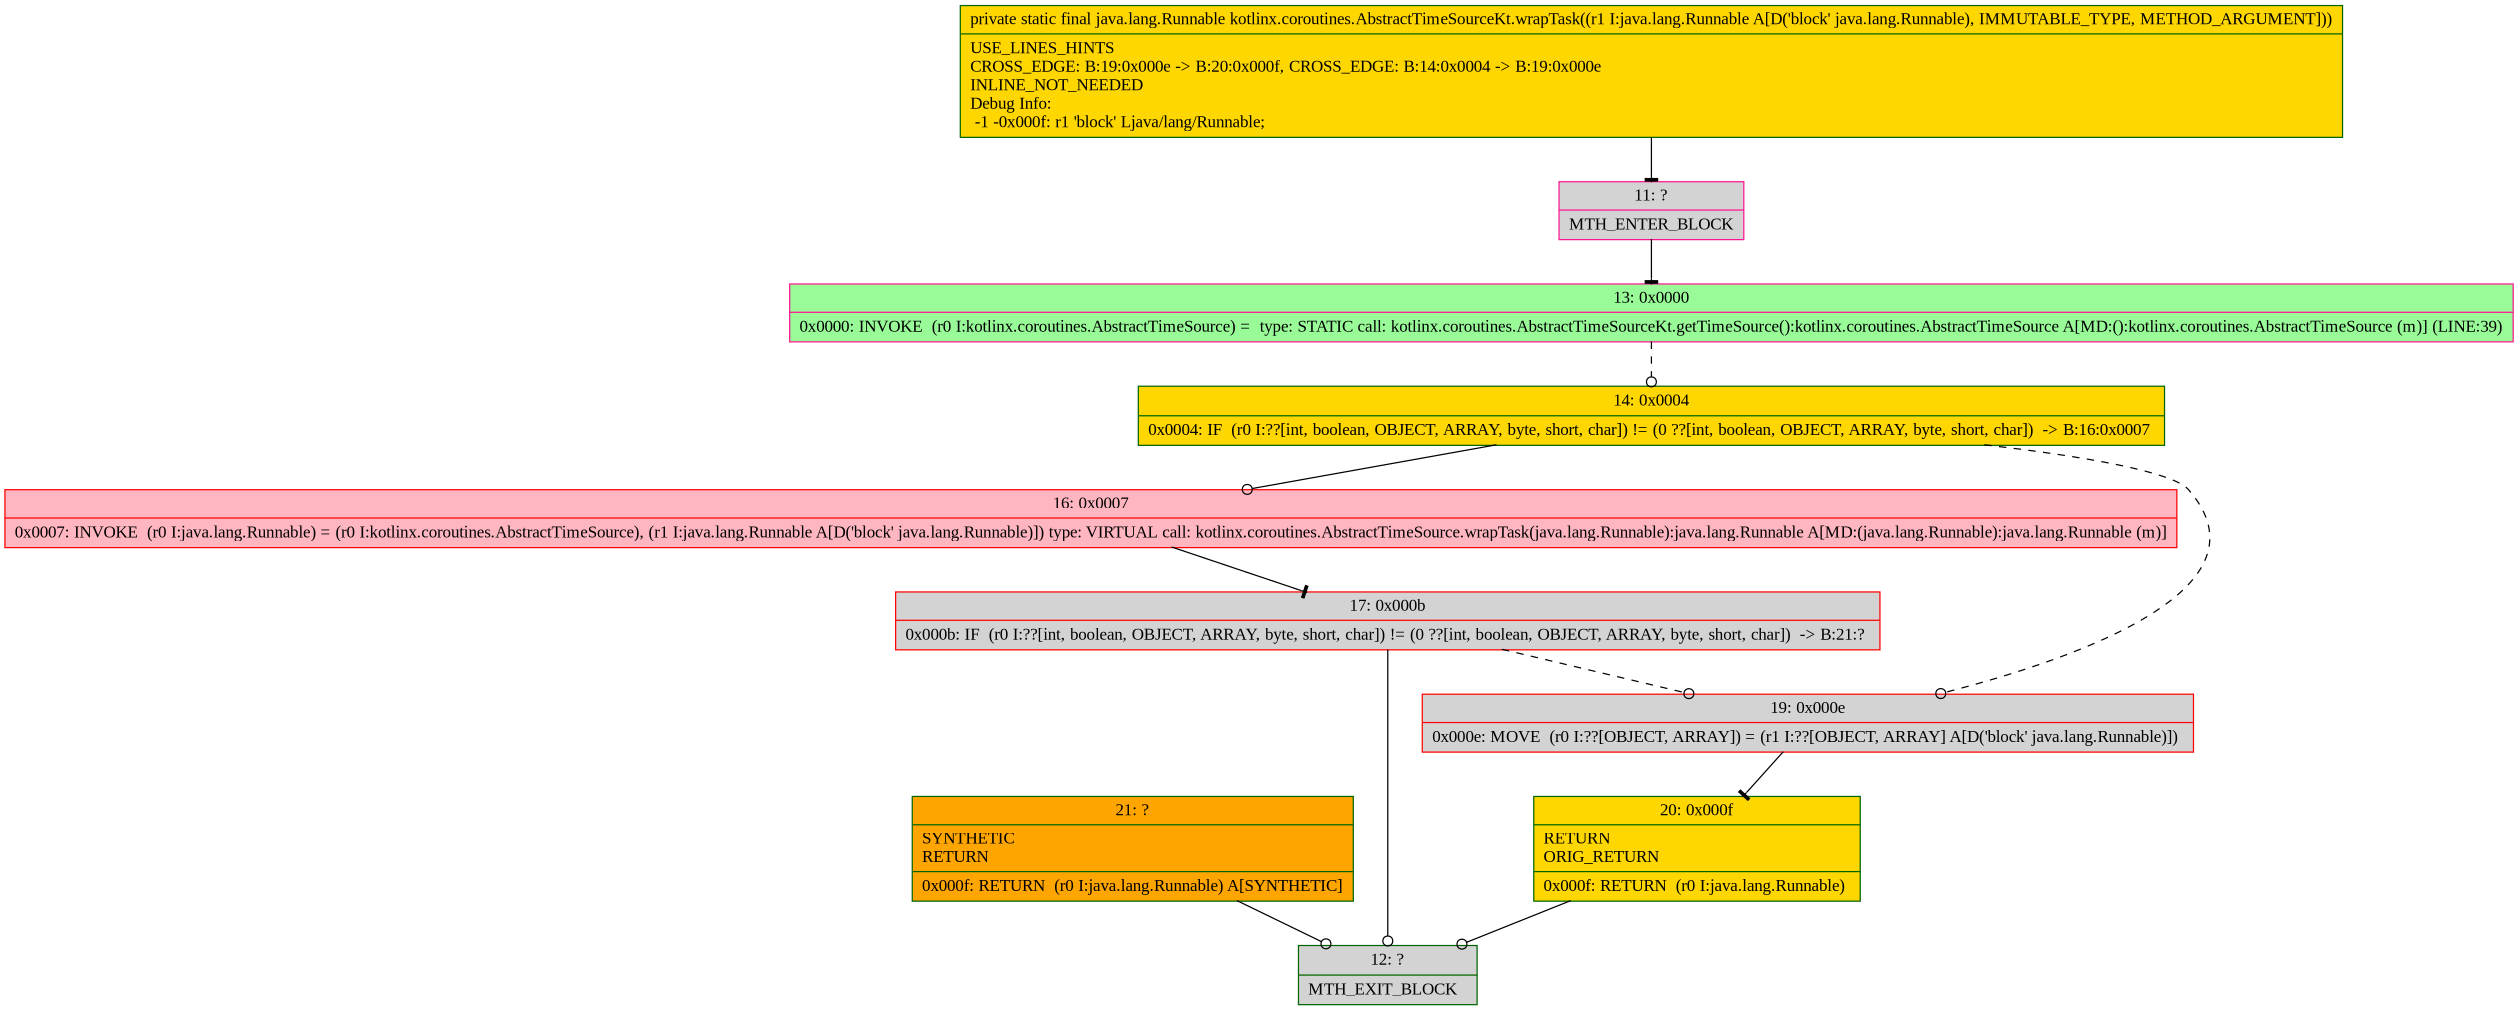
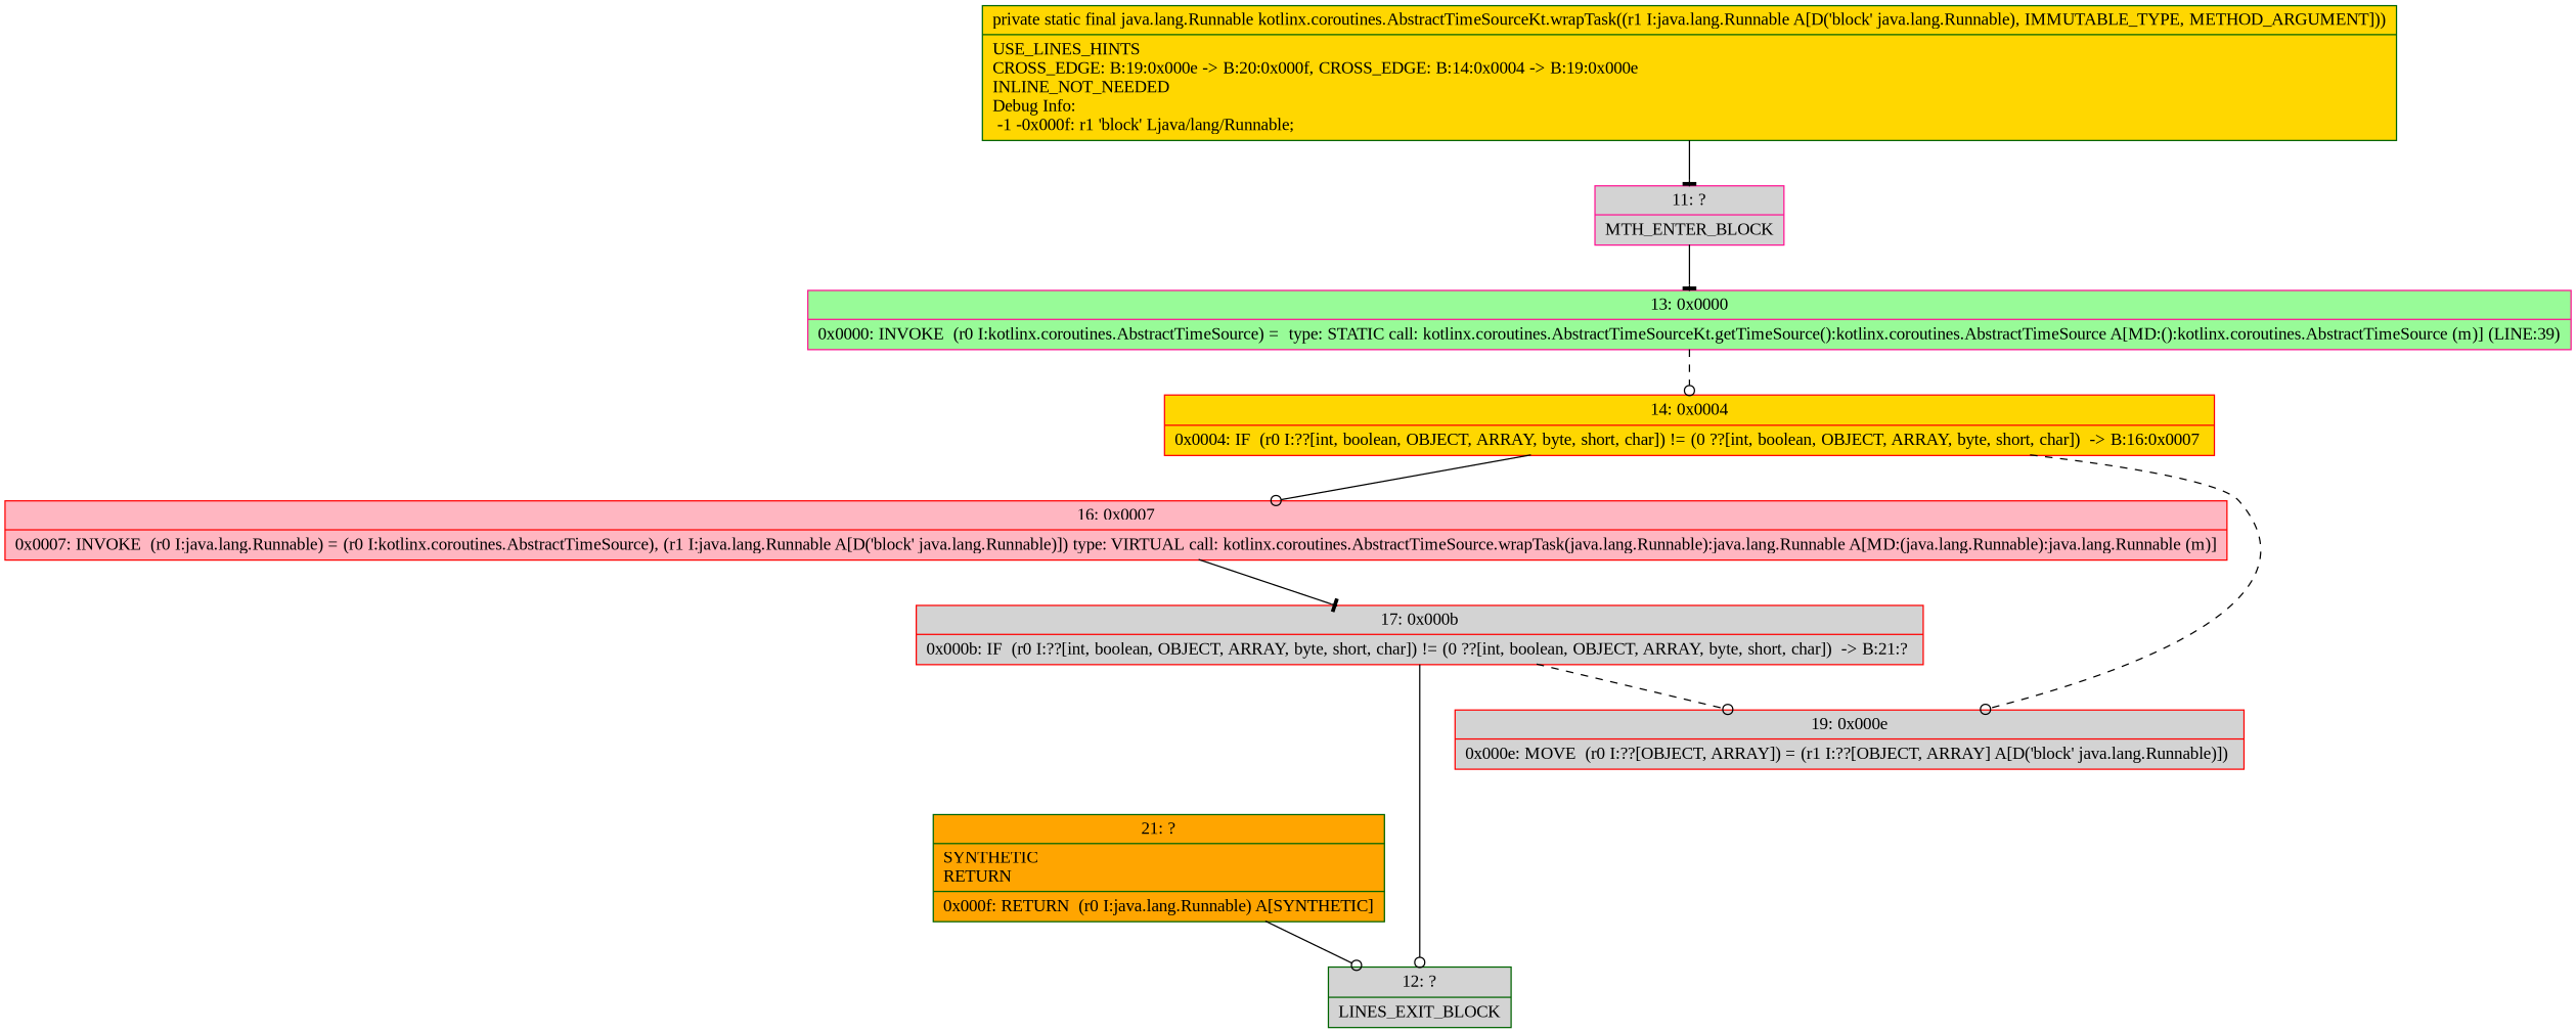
  digraph {
    fontname="Liberation Serif"
    node [color=red fillcolor=lightgrey fontname="Liberation Serif" shape=record style=filled]
    edge [arrowhead=odot fontname="Liberation Serif"]
    n1 [color=deeppink label="{11\:\ ?|MTH_ENTER_BLOCK\l}"]
    n2 [color=deeppink fillcolor=palegreen label="{13\:\ 0x0000|0x0000: INVOKE  (r0 I:kotlinx.coroutines.AbstractTimeSource) =  type: STATIC call: kotlinx.coroutines.AbstractTimeSourceKt.getTimeSource():kotlinx.coroutines.AbstractTimeSource A[MD:():kotlinx.coroutines.AbstractTimeSource (m)] (LINE:39)\l}"]
-   n3 [color=darkgreen fillcolor=gold label="{14\:\ 0x0004|0x0004: IF  (r0 I:??[int, boolean, OBJECT, ARRAY, byte, short, char]) != (0 ??[int, boolean, OBJECT, ARRAY, byte, short, char])  \-\> B:16:0x0007 \l}"]
+   n3 [fillcolor=gold label="{14\:\ 0x0004|0x0004: IF  (r0 I:??[int, boolean, OBJECT, ARRAY, byte, short, char]) != (0 ??[int, boolean, OBJECT, ARRAY, byte, short, char])  \-\> B:16:0x0007 \l}"]
    n4 [fillcolor=lightpink label="{16\:\ 0x0007|0x0007: INVOKE  (r0 I:java.lang.Runnable) = (r0 I:kotlinx.coroutines.AbstractTimeSource), (r1 I:java.lang.Runnable A[D('block' java.lang.Runnable)]) type: VIRTUAL call: kotlinx.coroutines.AbstractTimeSource.wrapTask(java.lang.Runnable):java.lang.Runnable A[MD:(java.lang.Runnable):java.lang.Runnable (m)]\l}"]
    n5 [label="{19\:\ 0x000e|0x000e: MOVE  (r0 I:??[OBJECT, ARRAY]) = (r1 I:??[OBJECT, ARRAY] A[D('block' java.lang.Runnable)]) \l}"]
    n6 [label="{17\:\ 0x000b|0x000b: IF  (r0 I:??[int, boolean, OBJECT, ARRAY, byte, short, char]) != (0 ??[int, boolean, OBJECT, ARRAY, byte, short, char])  \-\> B:21:? \l}"]
-   n7 [color=darkgreen fillcolor=gold label="{20\:\ 0x000f|RETURN\lORIG_RETURN\l|0x000f: RETURN  (r0 I:java.lang.Runnable) \l}"]
-   n8 [color=darkgreen label="{12\:\ ?|MTH_EXIT_BLOCK\l}"]
+   n8 [color=darkgreen label="{12\:\ ?|LINES_EXIT_BLOCK\l}"]
    n9 [color=darkgreen fillcolor=orange label="{21\:\ ?|SYNTHETIC\lRETURN\l|0x000f: RETURN  (r0 I:java.lang.Runnable) A[SYNTHETIC]\l}"]
    n10 [color=darkgreen fillcolor=gold label="{private static final java.lang.Runnable kotlinx.coroutines.AbstractTimeSourceKt.wrapTask((r1 I:java.lang.Runnable A[D('block' java.lang.Runnable), IMMUTABLE_TYPE, METHOD_ARGUMENT]))  | USE_LINES_HINTS\lCROSS_EDGE: B:19:0x000e \-\> B:20:0x000f, CROSS_EDGE: B:14:0x0004 \-\> B:19:0x000e\lINLINE_NOT_NEEDED\lDebug Info:\l  \-1 \-0x000f: r1 'block' Ljava\/lang\/Runnable;\l}"]
    n1 -> n2 [arrowhead=tee]
    n2 -> n3 [style=dashed]
    n3 -> n4
    n3 -> n5 [style=dashed]
    n4 -> n6 [arrowhead=tee]
-   n5 -> n7 [arrowhead=tee]
    n6 -> n5 [style=dashed]
    n6 -> n8
-   n7 -> n8
    n9 -> n8
    n10 -> n1 [arrowhead=tee]
  }
